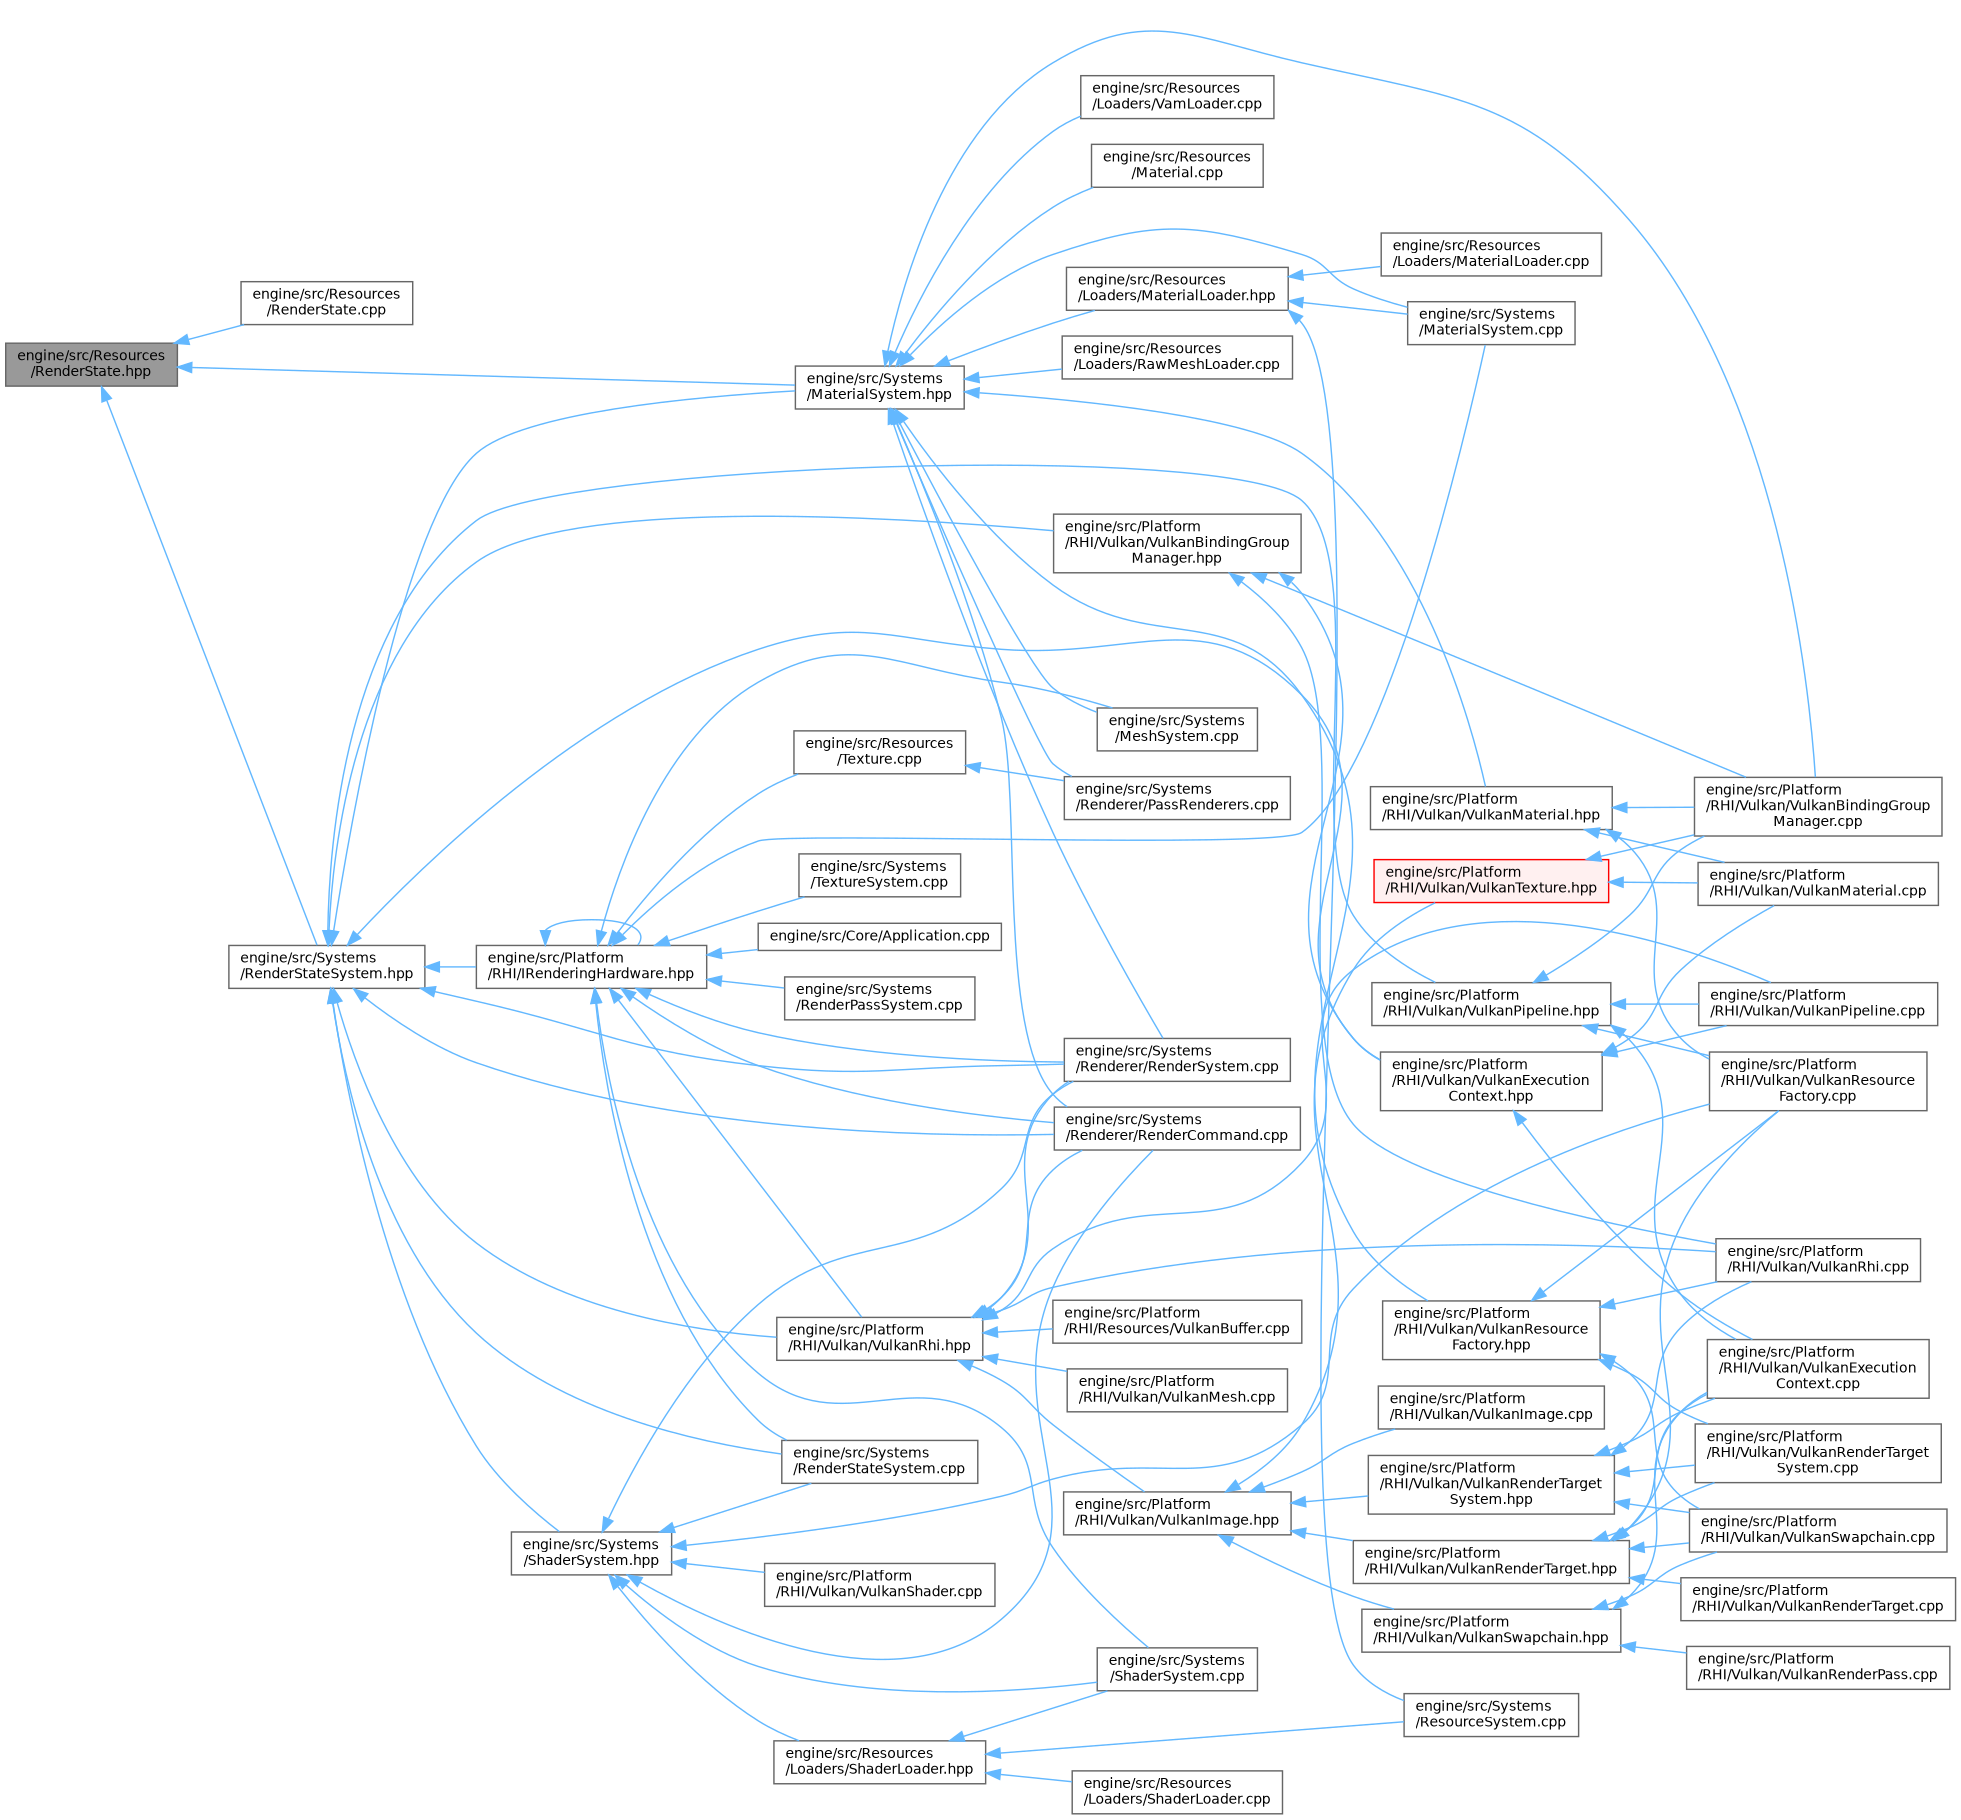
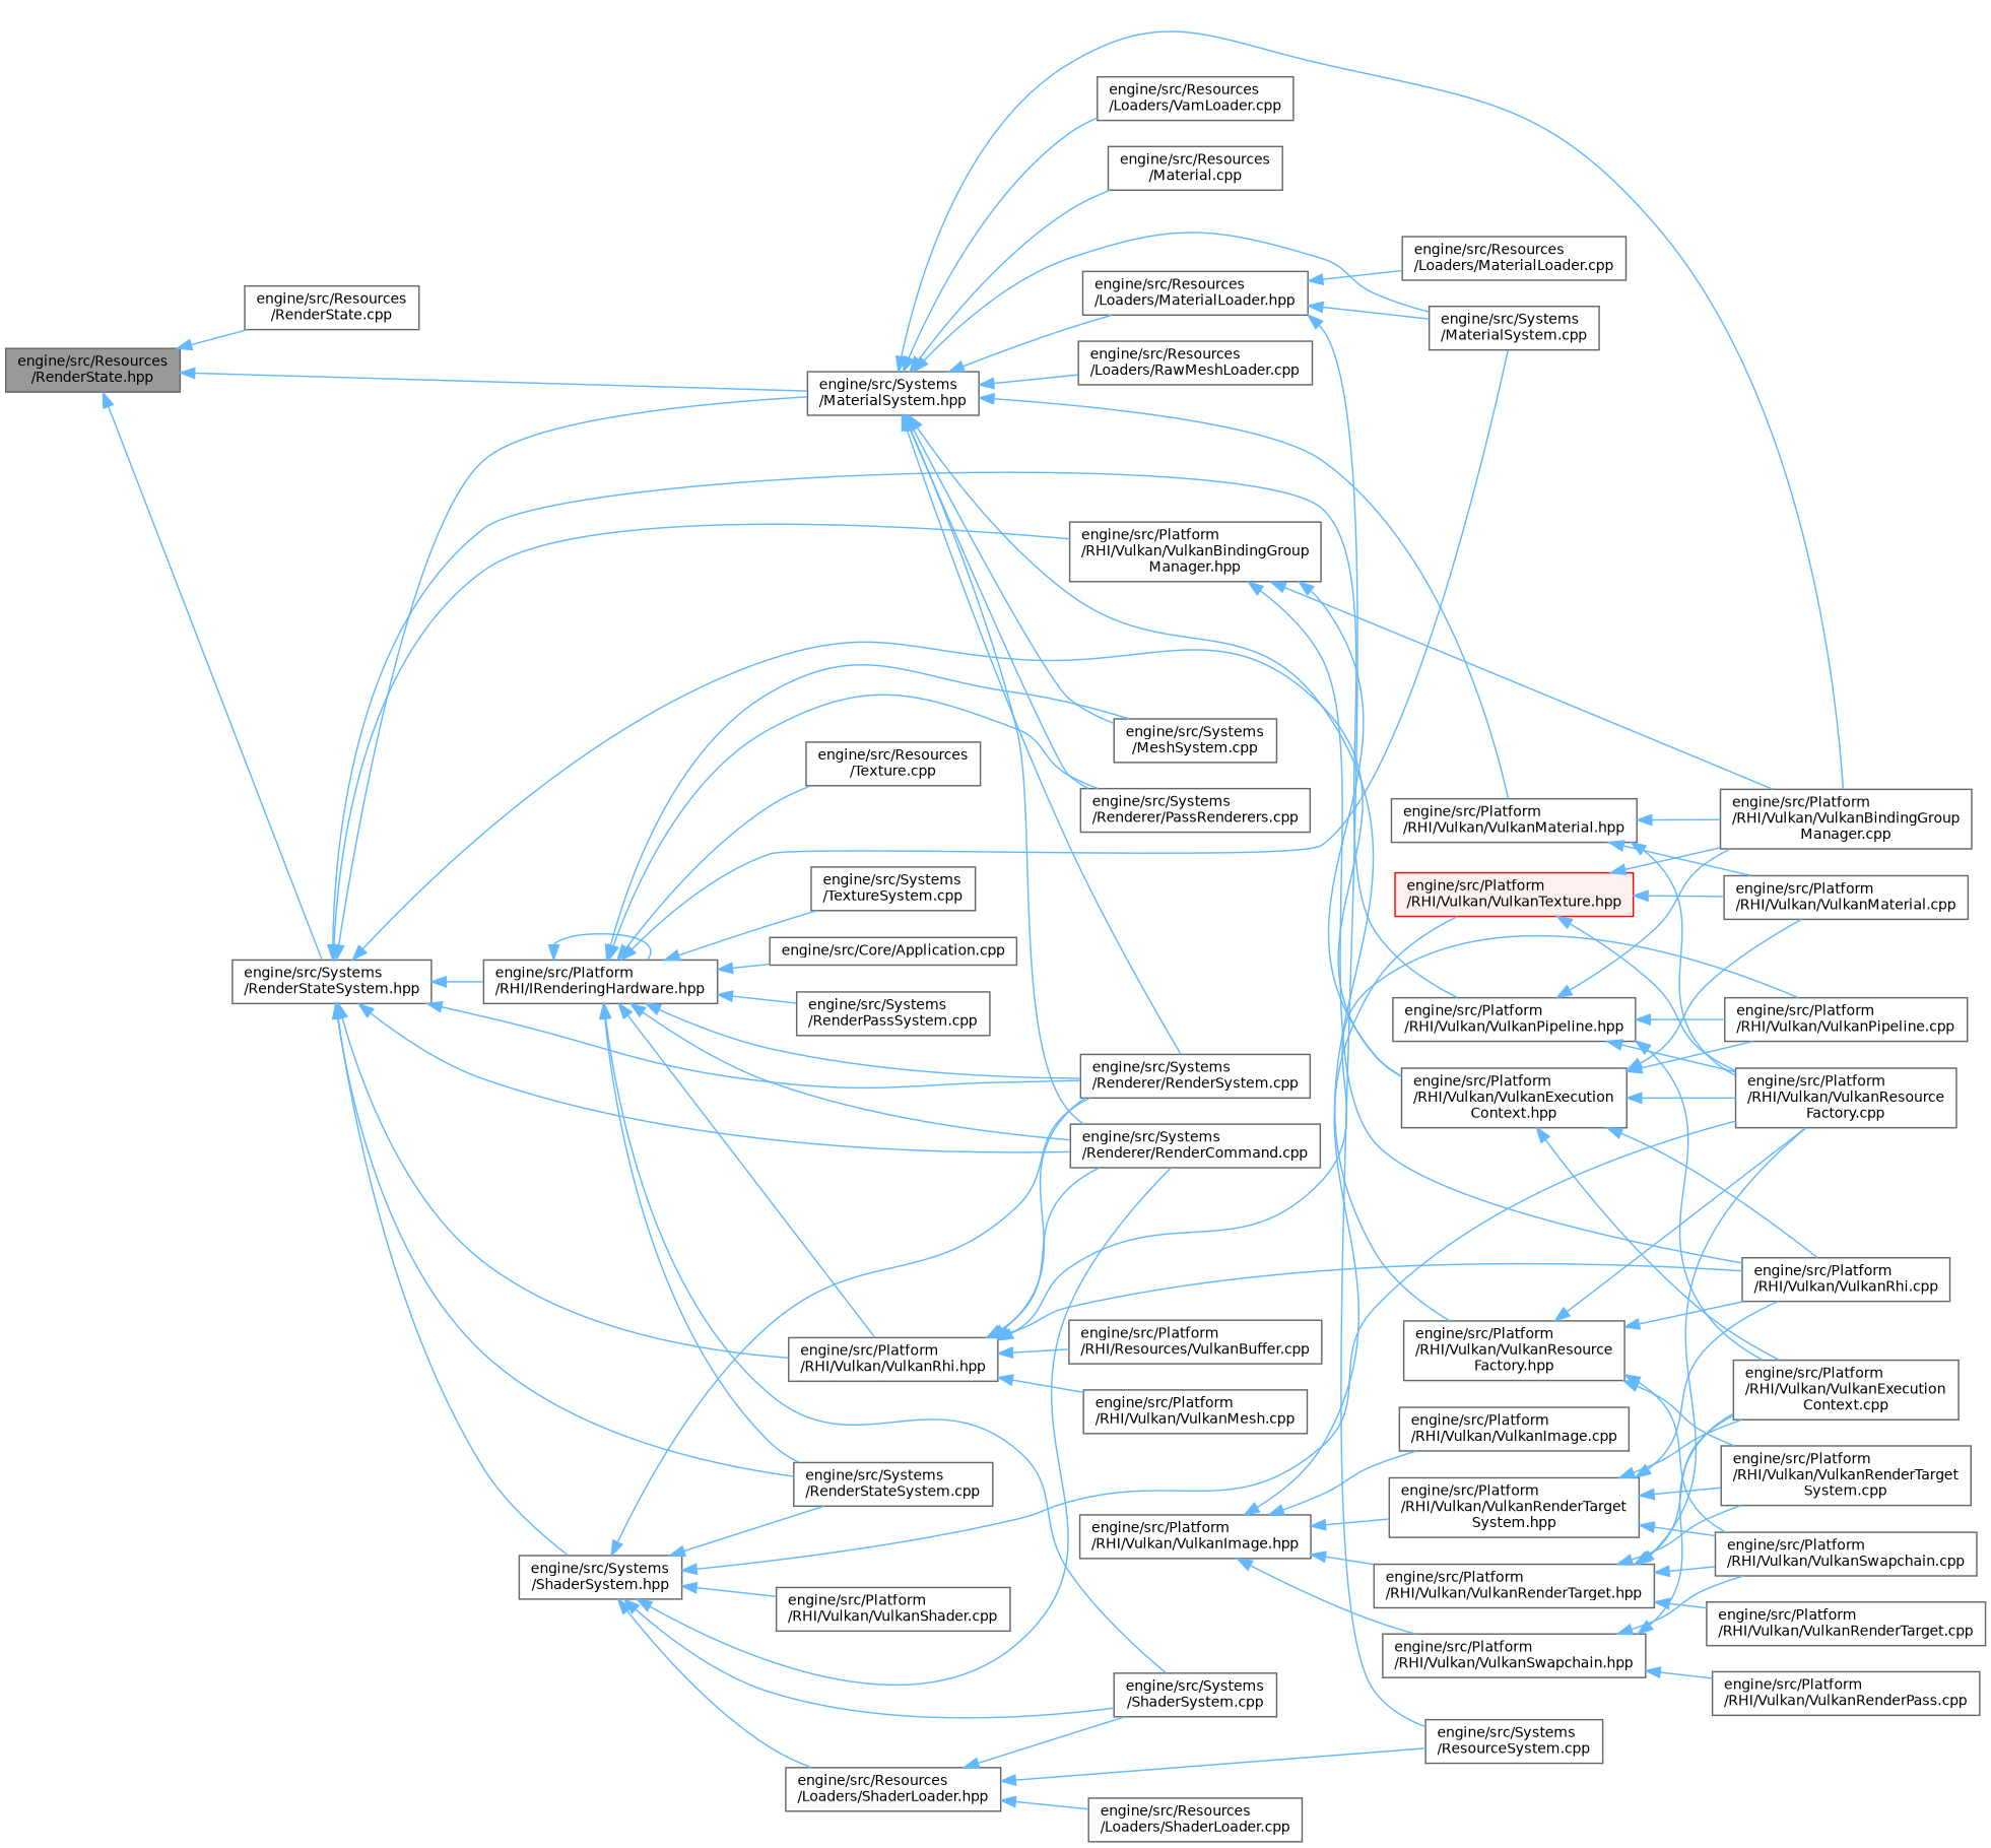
  digraph {
    rankdir=LR
    node [color=grey40 fillcolor=white fontname=Helvetica fontsize=10 shape=box style=filled]
    edge [color=steelblue1 dir=back fontname=Helvetica fontsize=10 labelfontname=Helvetica labelfontsize=10 style=solid]
    n1 [color=gray40 fillcolor=grey60 fontcolor=black height=0.2 label="engine/src/Resources\l/RenderState.hpp" width=0.4]
    n2 [height=0.2 label="engine/src/Resources\l/RenderState.cpp" width=0.4]
    n3 [height=0.2 label="engine/src/Systems\l/MaterialSystem.hpp" width=0.4]
    n4 [height=0.2 label="engine/src/Systems\l/RenderStateSystem.hpp" width=0.4]
    n5 [height=0.2 label="engine/src/Platform\l/RHI/Vulkan/VulkanPipeline.hpp" width=0.4]
    n6 [height=0.2 label="engine/src/Platform\l/RHI/Vulkan/VulkanBindingGroup\lManager.cpp" width=0.4]
    n7 [height=0.2 label="engine/src/Platform\l/RHI/Vulkan/VulkanExecution\lContext.cpp" width=0.4]
    n8 [height=0.2 label="engine/src/Platform\l/RHI/Vulkan/VulkanPipeline.cpp" width=0.4]
    n9 [height=0.2 label="engine/src/Platform\l/RHI/Vulkan/VulkanResource\lFactory.cpp" width=0.4]
    n10 [height=0.2 label="engine/src/Platform\l/RHI/Vulkan/VulkanMaterial.hpp" width=0.4]
    n11 [height=0.2 label="engine/src/Platform\l/RHI/Vulkan/VulkanResource\lFactory.hpp" width=0.4]
    n12 [height=0.2 label="engine/src/Resources\l/Loaders/MaterialLoader.hpp" width=0.4]
    n13 [height=0.2 label="engine/src/Systems\l/MaterialSystem.cpp" width=0.4]
    n14 [height=0.2 label="engine/src/Resources\l/Loaders/RawMeshLoader.cpp" width=0.4]
    n15 [height=0.2 label="engine/src/Resources\l/Loaders/VamLoader.cpp" width=0.4]
    n16 [height=0.2 label="engine/src/Resources\l/Material.cpp" width=0.4]
    n17 [height=0.2 label="engine/src/Systems\l/MeshSystem.cpp" width=0.4]
    n18 [height=0.2 label="engine/src/Systems\l/Renderer/PassRenderers.cpp" width=0.4]
    n19 [height=0.2 label="engine/src/Systems\l/Renderer/RenderCommand.cpp" width=0.4]
    n20 [height=0.2 label="engine/src/Systems\l/Renderer/RenderSystem.cpp" width=0.4]
    n21 [height=0.2 label="engine/src/Platform\l/RHI/IRenderingHardware.hpp" width=0.4]
    n22 [height=0.2 label="engine/src/Platform\l/RHI/Vulkan/VulkanRhi.hpp" width=0.4]
    n23 [height=0.2 label="engine/src/Systems\l/RenderStateSystem.cpp" width=0.4]
    n24 [height=0.2 label="engine/src/Platform\l/RHI/Vulkan/VulkanBindingGroup\lManager.hpp" width=0.4]
    n25 [height=0.2 label="engine/src/Platform\l/RHI/Vulkan/VulkanExecution\lContext.hpp" width=0.4]
    n26 [height=0.2 label="engine/src/Systems\l/ShaderSystem.hpp" width=0.4]
    n27 [height=0.2 label="engine/src/Platform\l/RHI/Vulkan/VulkanMaterial.cpp" width=0.4]
    n28 [height=0.2 label="engine/src/Platform\l/RHI/Vulkan/VulkanRenderTarget\lSystem.cpp" width=0.4]
    n29 [height=0.2 label="engine/src/Platform\l/RHI/Vulkan/VulkanRhi.cpp" width=0.4]
    n30 [height=0.2 label="engine/src/Platform\l/RHI/Vulkan/VulkanSwapchain.cpp" width=0.4]
    n31 [height=0.2 label="engine/src/Resources\l/Loaders/MaterialLoader.cpp" width=0.4]
    n32 [height=0.2 label="engine/src/Systems\l/ResourceSystem.cpp" width=0.4]
    n33 [height=0.2 label="engine/src/Core/Application.cpp" width=0.4]
    n34 [height=0.2 label="engine/src/Resources\l/Texture.cpp" width=0.4]
    n35 [height=0.2 label="engine/src/Systems\l/RenderPassSystem.cpp" width=0.4]
    n36 [height=0.2 label="engine/src/Systems\l/ShaderSystem.cpp" width=0.4]
    n37 [height=0.2 label="engine/src/Systems\l/TextureSystem.cpp" width=0.4]
    n38 [height=0.2 label="engine/src/Platform\l/RHI/Resources/VulkanBuffer.cpp" width=0.4]
    n39 [height=0.2 label="engine/src/Platform\l/RHI/Vulkan/VulkanImage.hpp" width=0.4]
    n40 [height=0.2 label="engine/src/Platform\l/RHI/Vulkan/VulkanMesh.cpp" width=0.4]
    n41 [height=0.2 label="engine/src/Platform\l/RHI/Vulkan/VulkanShader.cpp" width=0.4]
    n42 [height=0.2 label="engine/src/Resources\l/Loaders/ShaderLoader.hpp" width=0.4]
    n43 [height=0.2 label="engine/src/Platform\l/RHI/Vulkan/VulkanImage.cpp" width=0.4]
    n44 [height=0.2 label="engine/src/Platform\l/RHI/Vulkan/VulkanRenderTarget.hpp" width=0.4]
    n45 [height=0.2 label="engine/src/Platform\l/RHI/Vulkan/VulkanRenderTarget\lSystem.hpp" width=0.4]
    n46 [height=0.2 label="engine/src/Platform\l/RHI/Vulkan/VulkanSwapchain.hpp" width=0.4]
    n47 [color=red fillcolor="#FFF0F0" height=0.2 label="engine/src/Platform\l/RHI/Vulkan/VulkanTexture.hpp" width=0.4]
    n48 [height=0.2 label="engine/src/Platform\l/RHI/Vulkan/VulkanRenderTarget.cpp" width=0.4]
    n49 [height=0.2 label="engine/src/Platform\l/RHI/Vulkan/VulkanRenderPass.cpp" width=0.4]
    n50 [height=0.2 label="engine/src/Resources\l/Loaders/ShaderLoader.cpp" width=0.4]
    n1 -> n2
    n1 -> n3
    n1 -> n4
    n3 -> n6
    n3 -> n10
    n3 -> n11
    n3 -> n12
    n3 -> n13
    n3 -> n14
    n3 -> n15
    n3 -> n16
    n3 -> n17
    n3 -> n18
    n3 -> n19
    n3 -> n20
    n4 -> n3
    n4 -> n5
    n4 -> n19
    n4 -> n20
    n4 -> n21
    n4 -> n22
    n4 -> n23
    n4 -> n24
    n4 -> n25
    n4 -> n26
    n5 -> n6
    n5 -> n7
    n5 -> n8
    n5 -> n9
    n10 -> n6
    n10 -> n9
    n10 -> n27
    n11 -> n9
    n11 -> n28
    n11 -> n29
    n11 -> n30
    n12 -> n13
    n12 -> n31
    n12 -> n32
    n21 -> n13
    n21 -> n17
-   n34 -> n18
+   n21 -> n18
    n21 -> n19
    n21 -> n20
    n21 -> n21
    n21 -> n22
    n21 -> n23
    n21 -> n33
    n21 -> n34
    n21 -> n35
    n21 -> n36
    n21 -> n37
    n22 -> n8
    n22 -> n19
    n22 -> n20
    n22 -> n29
    n22 -> n38
-   n22 -> n39
    n22 -> n40
    n24 -> n6
    n24 -> n25
    n24 -> n29
    n25 -> n7
    n25 -> n8
+   n25 -> n9
    n25 -> n27
+   n25 -> n29
    n26 -> n9
    n26 -> n19
    n26 -> n20
    n26 -> n23
    n26 -> n36
    n26 -> n41
    n26 -> n42
    n39 -> n43
    n39 -> n44
    n39 -> n45
    n39 -> n46
    n39 -> n47
    n42 -> n32
    n42 -> n36
    n42 -> n50
    n44 -> n7
    n44 -> n9
    n44 -> n28
    n44 -> n30
    n44 -> n48
    n45 -> n7
    n45 -> n28
    n45 -> n29
    n45 -> n30
    n46 -> n7
    n46 -> n30
    n46 -> n49
    n47 -> n6
+   n47 -> n9
    n47 -> n27
  }
